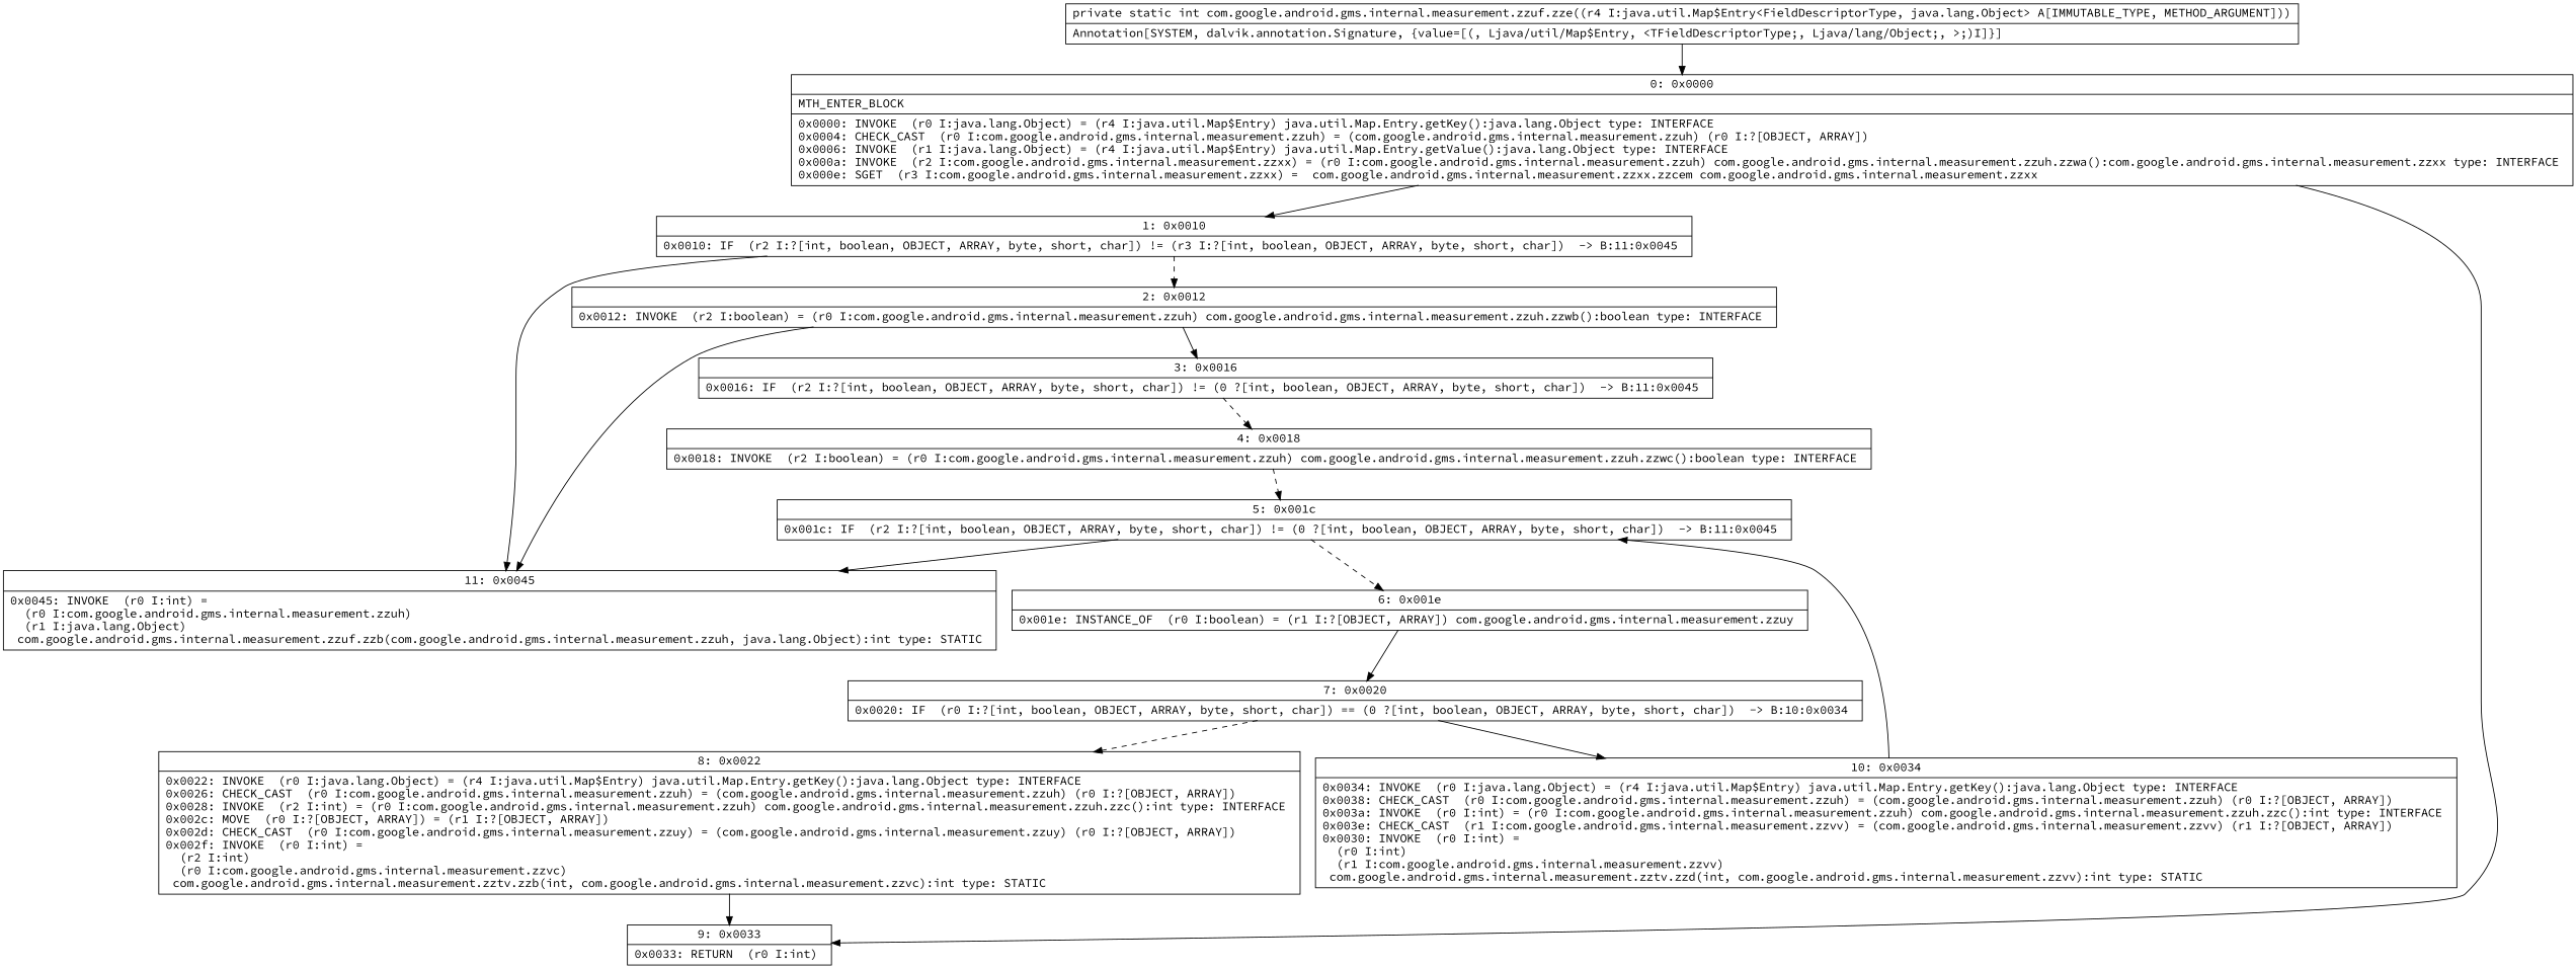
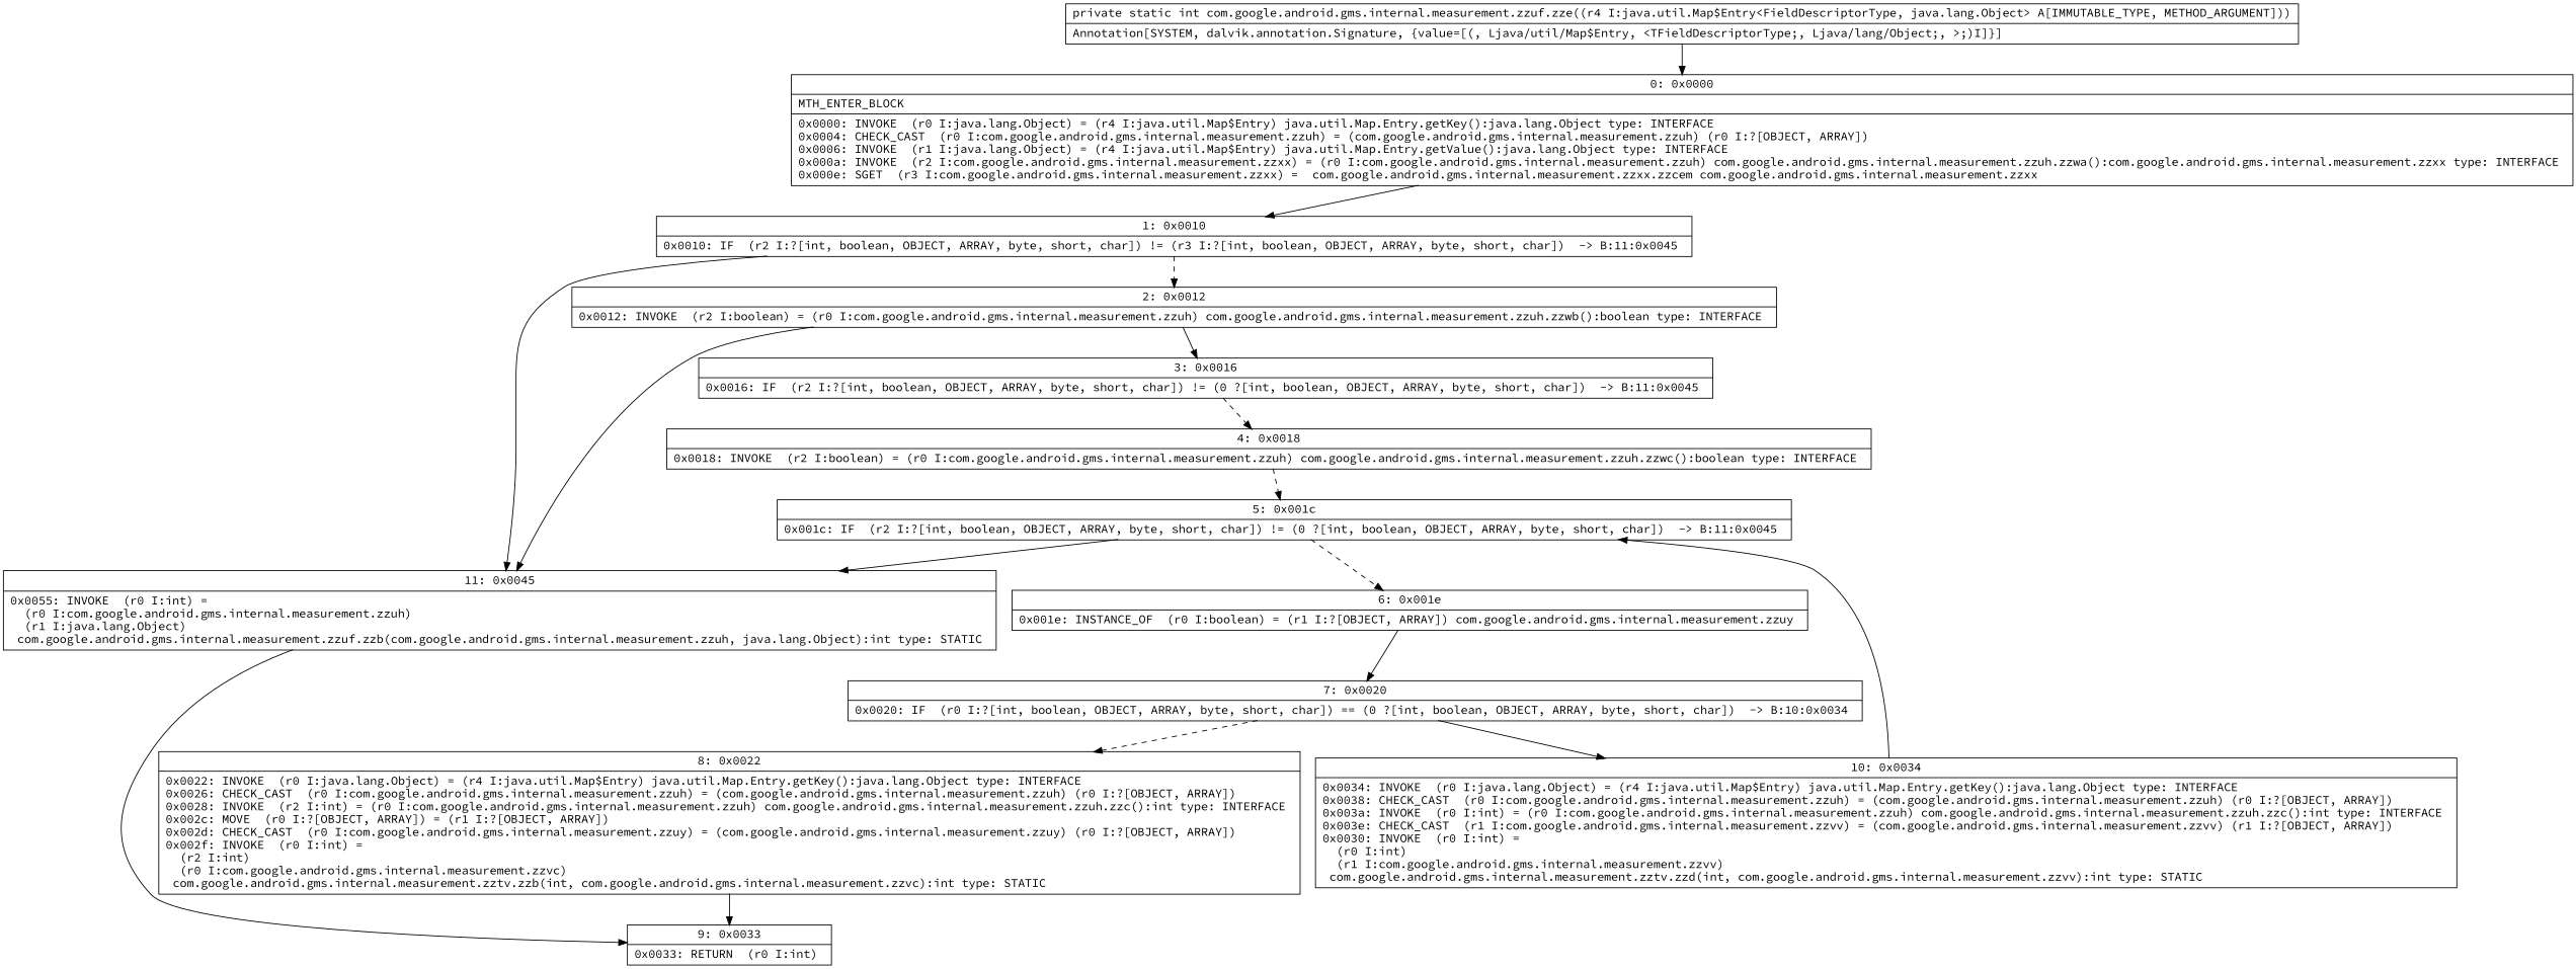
  digraph {
    fontname="Source Code Pro"
    node [fontname="Source Code Pro" shape=record]
    edge [fontname="Source Code Pro"]
    n1 [label="{0\:\ 0x0000|MTH_ENTER_BLOCK\l|0x0000: INVOKE  (r0 I:java.lang.Object) = (r4 I:java.util.Map$Entry) java.util.Map.Entry.getKey():java.lang.Object type: INTERFACE \l0x0004: CHECK_CAST  (r0 I:com.google.android.gms.internal.measurement.zzuh) = (com.google.android.gms.internal.measurement.zzuh) (r0 I:?[OBJECT, ARRAY]) \l0x0006: INVOKE  (r1 I:java.lang.Object) = (r4 I:java.util.Map$Entry) java.util.Map.Entry.getValue():java.lang.Object type: INTERFACE \l0x000a: INVOKE  (r2 I:com.google.android.gms.internal.measurement.zzxx) = (r0 I:com.google.android.gms.internal.measurement.zzuh) com.google.android.gms.internal.measurement.zzuh.zzwa():com.google.android.gms.internal.measurement.zzxx type: INTERFACE \l0x000e: SGET  (r3 I:com.google.android.gms.internal.measurement.zzxx) =  com.google.android.gms.internal.measurement.zzxx.zzcem com.google.android.gms.internal.measurement.zzxx \l}"]
    n2 [label="{1\:\ 0x0010|0x0010: IF  (r2 I:?[int, boolean, OBJECT, ARRAY, byte, short, char]) != (r3 I:?[int, boolean, OBJECT, ARRAY, byte, short, char])  \-\> B:11:0x0045 \l}"]
    n3 [label="{2\:\ 0x0012|0x0012: INVOKE  (r2 I:boolean) = (r0 I:com.google.android.gms.internal.measurement.zzuh) com.google.android.gms.internal.measurement.zzuh.zzwb():boolean type: INTERFACE \l}"]
-   n4 [label="{11\:\ 0x0045|0x0045: INVOKE  (r0 I:int) = \l  (r0 I:com.google.android.gms.internal.measurement.zzuh)\l  (r1 I:java.lang.Object)\l com.google.android.gms.internal.measurement.zzuf.zzb(com.google.android.gms.internal.measurement.zzuh, java.lang.Object):int type: STATIC \l}"]
+   n4 [label="{11\:\ 0x0045|0x0055: INVOKE  (r0 I:int) = \l  (r0 I:com.google.android.gms.internal.measurement.zzuh)\l  (r1 I:java.lang.Object)\l com.google.android.gms.internal.measurement.zzuf.zzb(com.google.android.gms.internal.measurement.zzuh, java.lang.Object):int type: STATIC \l}"]
    n5 [label="{3\:\ 0x0016|0x0016: IF  (r2 I:?[int, boolean, OBJECT, ARRAY, byte, short, char]) != (0 ?[int, boolean, OBJECT, ARRAY, byte, short, char])  \-\> B:11:0x0045 \l}"]
    n6 [label="{9\:\ 0x0033|0x0033: RETURN  (r0 I:int) \l}"]
    n7 [label="{4\:\ 0x0018|0x0018: INVOKE  (r2 I:boolean) = (r0 I:com.google.android.gms.internal.measurement.zzuh) com.google.android.gms.internal.measurement.zzuh.zzwc():boolean type: INTERFACE \l}"]
    n8 [label="{5\:\ 0x001c|0x001c: IF  (r2 I:?[int, boolean, OBJECT, ARRAY, byte, short, char]) != (0 ?[int, boolean, OBJECT, ARRAY, byte, short, char])  \-\> B:11:0x0045 \l}"]
    n9 [label="{6\:\ 0x001e|0x001e: INSTANCE_OF  (r0 I:boolean) = (r1 I:?[OBJECT, ARRAY]) com.google.android.gms.internal.measurement.zzuy \l}"]
    n10 [label="{7\:\ 0x0020|0x0020: IF  (r0 I:?[int, boolean, OBJECT, ARRAY, byte, short, char]) == (0 ?[int, boolean, OBJECT, ARRAY, byte, short, char])  \-\> B:10:0x0034 \l}"]
    n11 [label="{8\:\ 0x0022|0x0022: INVOKE  (r0 I:java.lang.Object) = (r4 I:java.util.Map$Entry) java.util.Map.Entry.getKey():java.lang.Object type: INTERFACE \l0x0026: CHECK_CAST  (r0 I:com.google.android.gms.internal.measurement.zzuh) = (com.google.android.gms.internal.measurement.zzuh) (r0 I:?[OBJECT, ARRAY]) \l0x0028: INVOKE  (r2 I:int) = (r0 I:com.google.android.gms.internal.measurement.zzuh) com.google.android.gms.internal.measurement.zzuh.zzc():int type: INTERFACE \l0x002c: MOVE  (r0 I:?[OBJECT, ARRAY]) = (r1 I:?[OBJECT, ARRAY]) \l0x002d: CHECK_CAST  (r0 I:com.google.android.gms.internal.measurement.zzuy) = (com.google.android.gms.internal.measurement.zzuy) (r0 I:?[OBJECT, ARRAY]) \l0x002f: INVOKE  (r0 I:int) = \l  (r2 I:int)\l  (r0 I:com.google.android.gms.internal.measurement.zzvc)\l com.google.android.gms.internal.measurement.zztv.zzb(int, com.google.android.gms.internal.measurement.zzvc):int type: STATIC \l}"]
    n12 [label="{10\:\ 0x0034|0x0034: INVOKE  (r0 I:java.lang.Object) = (r4 I:java.util.Map$Entry) java.util.Map.Entry.getKey():java.lang.Object type: INTERFACE \l0x0038: CHECK_CAST  (r0 I:com.google.android.gms.internal.measurement.zzuh) = (com.google.android.gms.internal.measurement.zzuh) (r0 I:?[OBJECT, ARRAY]) \l0x003a: INVOKE  (r0 I:int) = (r0 I:com.google.android.gms.internal.measurement.zzuh) com.google.android.gms.internal.measurement.zzuh.zzc():int type: INTERFACE \l0x003e: CHECK_CAST  (r1 I:com.google.android.gms.internal.measurement.zzvv) = (com.google.android.gms.internal.measurement.zzvv) (r1 I:?[OBJECT, ARRAY]) \l0x0030: INVOKE  (r0 I:int) = \l  (r0 I:int)\l  (r1 I:com.google.android.gms.internal.measurement.zzvv)\l com.google.android.gms.internal.measurement.zztv.zzd(int, com.google.android.gms.internal.measurement.zzvv):int type: STATIC \l}"]
    n13 [label="{private static int com.google.android.gms.internal.measurement.zzuf.zze((r4 I:java.util.Map$Entry\<FieldDescriptorType, java.lang.Object\> A[IMMUTABLE_TYPE, METHOD_ARGUMENT]))  | Annotation[SYSTEM, dalvik.annotation.Signature, \{value=[(, Ljava\/util\/Map$Entry, \<TFieldDescriptorType;, Ljava\/lang\/Object;, \>;)I]\}]\l}"]
    n1 -> n2
    n2 -> n3 [style=dashed]
    n2 -> n4
    n3 -> n4
    n3 -> n5
-   n1 -> n6
+   n4 -> n6
    n5 -> n7 [style=dashed]
    n7 -> n8 [style=dashed]
    n8 -> n4
    n8 -> n9 [style=dashed]
    n9 -> n10
    n10 -> n11 [style=dashed]
    n10 -> n12
    n11 -> n6
    n12 -> n8
    n13 -> n1
  }
